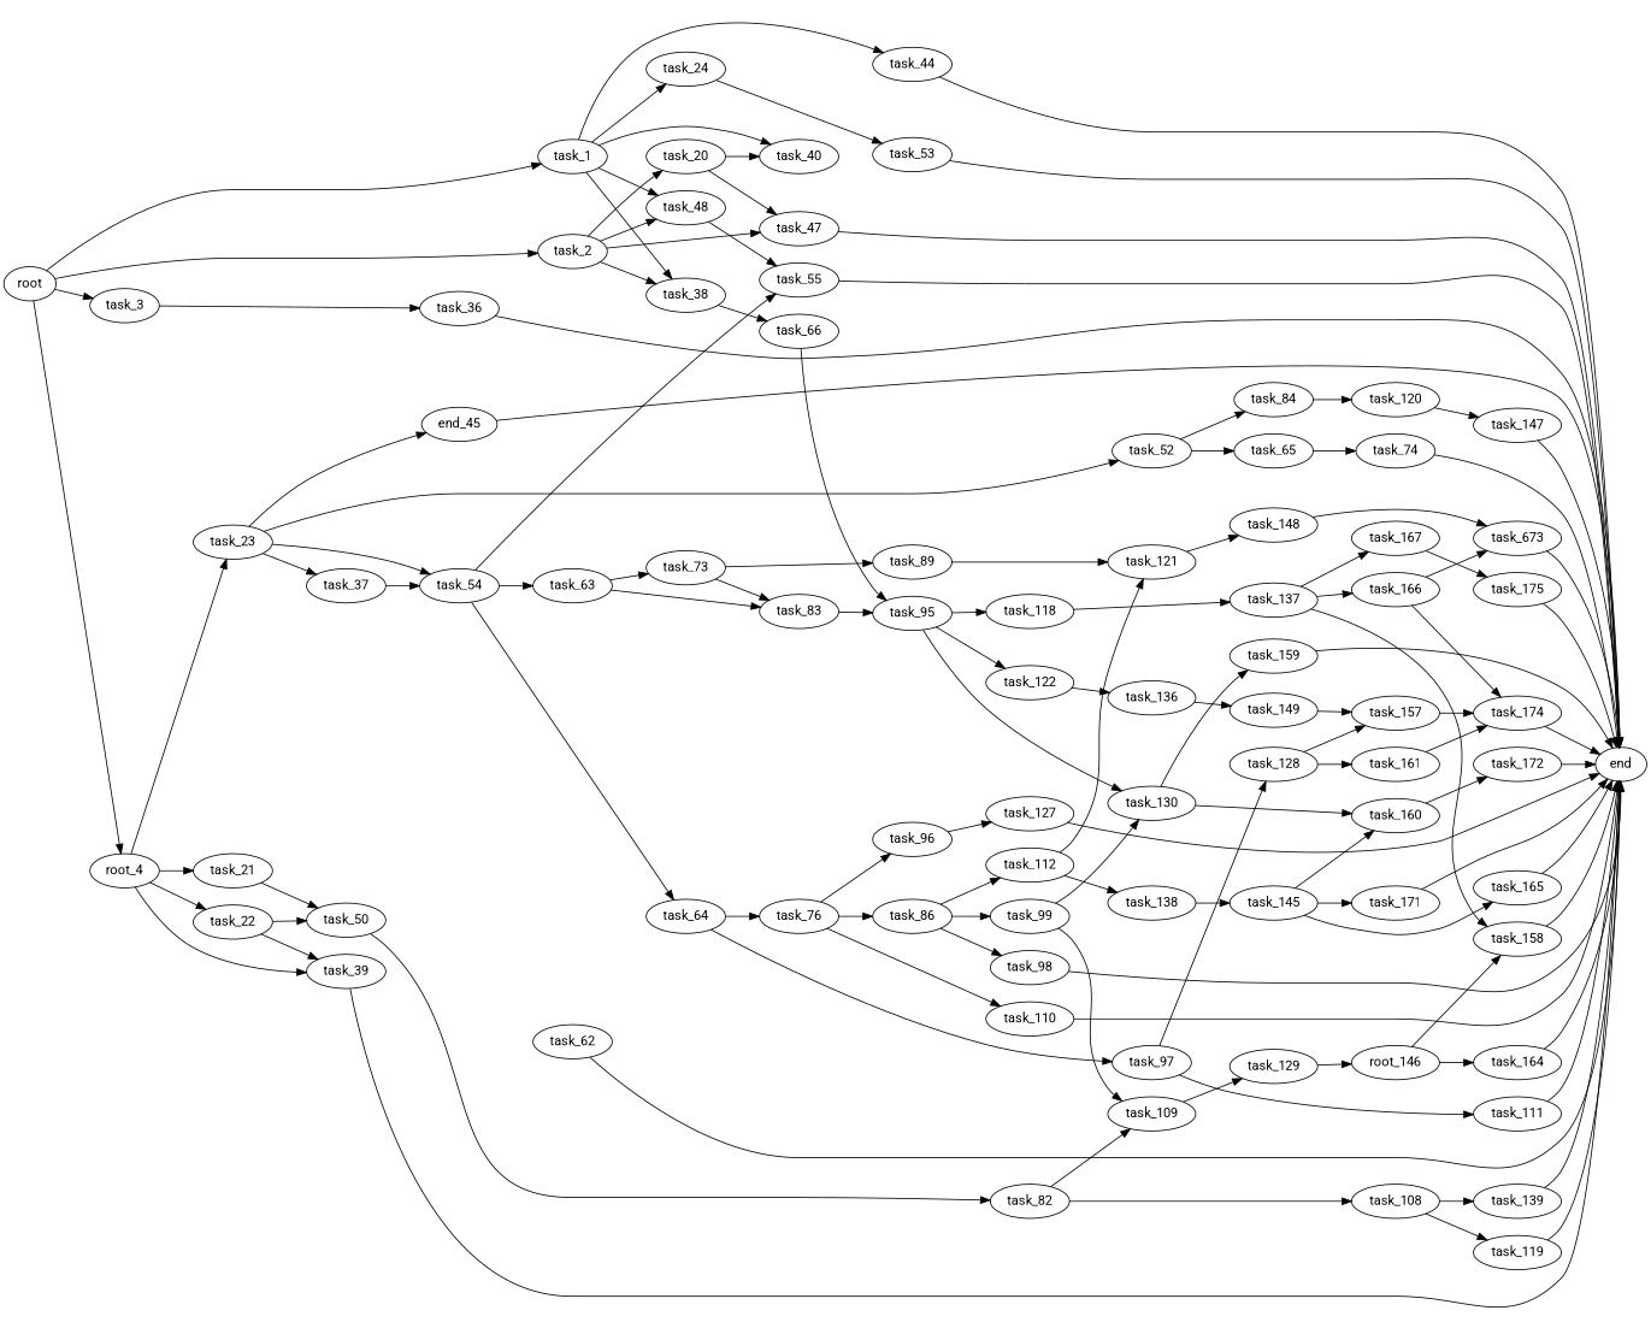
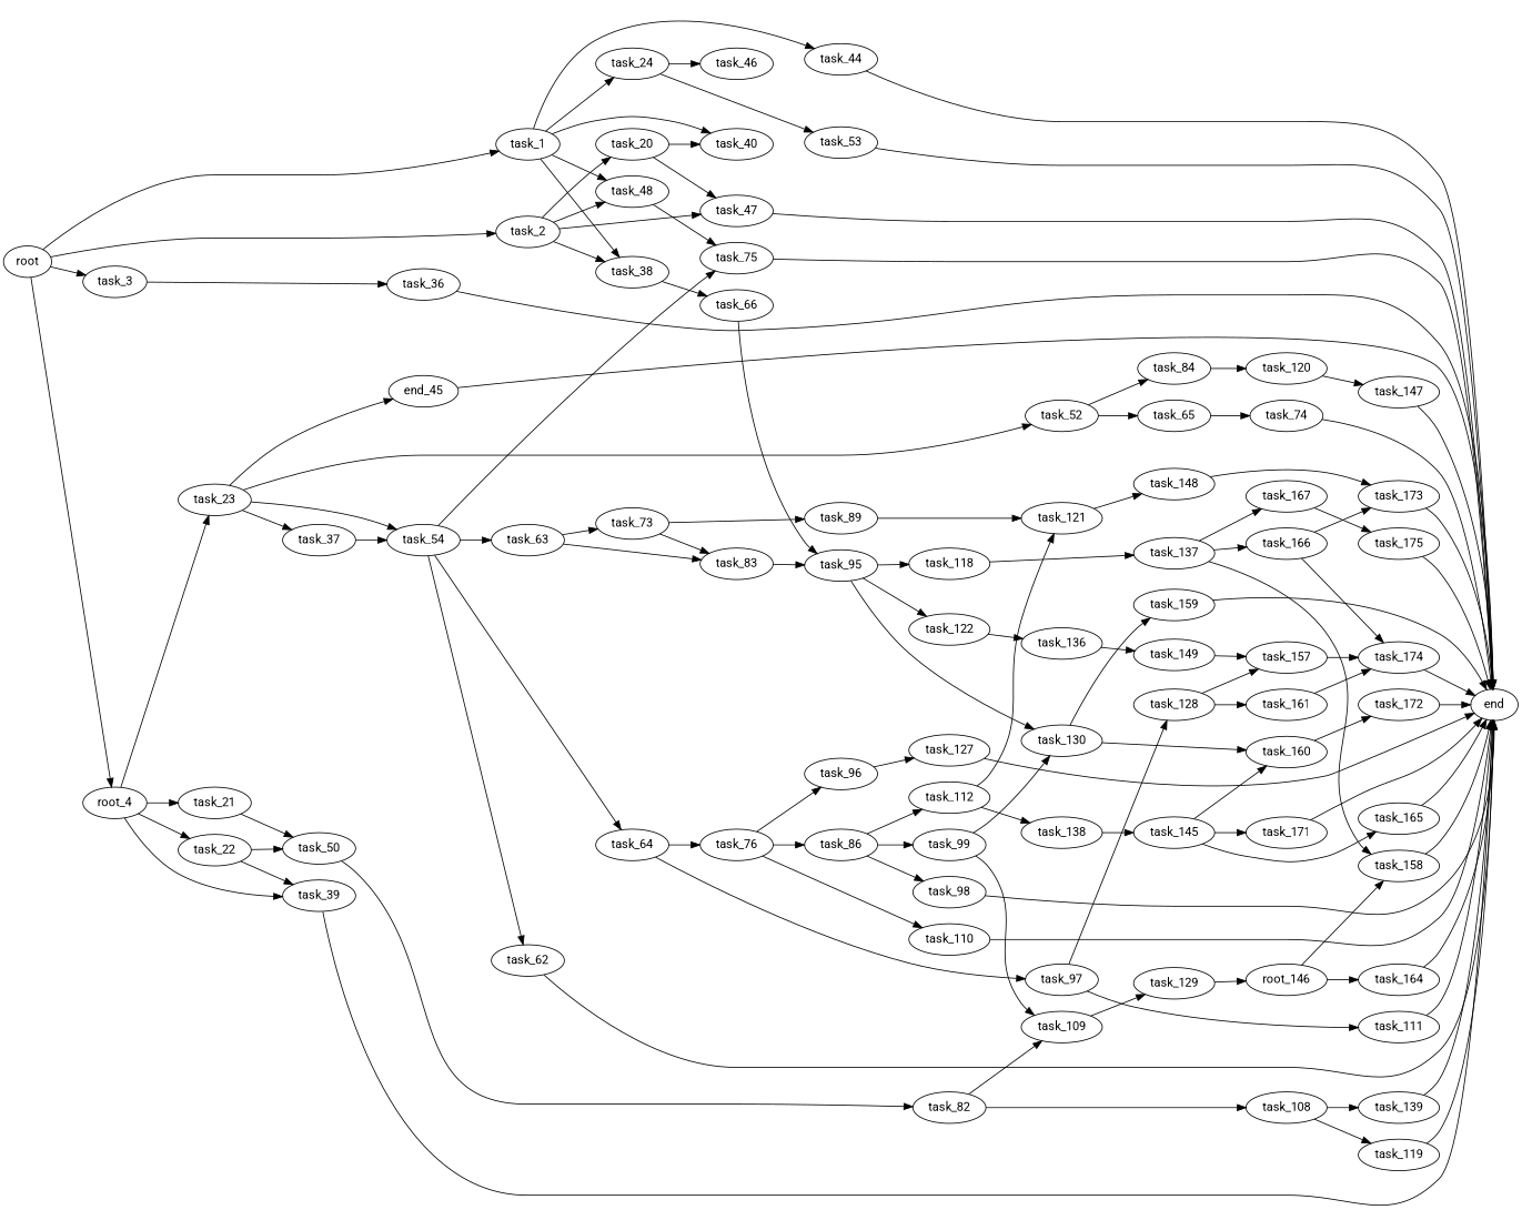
  digraph {
    fontname=Roboto
    rankdir=LR
    node [fontname=Roboto]
    edge [fontname=Roboto]
    root
    task_1
    task_2
    task_3
    n5 [label=root_4]
    task_24
    task_38
    task_40
    task_44
    task_48
    task_20
    task_47
    task_36
    task_21
    task_22
    task_23
    task_39
+   task_46
    task_53
    task_66
    end
-   task_75 [label=task_55]
+   task_75
    task_37
    task_54
    task_50
    n26 [label=end_45]
    task_52
    task_95
    task_62
    task_63
    task_64
    task_82
    task_65
    task_84
    task_108
    task_109
    task_74
    task_120
    task_73
    task_83
    task_76
    task_97
    task_118
    task_122
    task_130
    task_119
    task_139
    task_129
    task_147
    n50 [label=task_89]
    task_86
    task_96
    task_110
    task_111
    task_128
    task_121
    task_98
    task_99
    task_112
    task_127
    task_157
    task_161
    task_137
    task_136
    task_159
    task_160
    task_148
    task_138
    n69 [label=root_146]
-   task_173 [label=task_673]
+   task_173
    task_145
    task_158
    task_166
    task_167
    task_149
    task_172
    task_174
    task_164
    task_165
    task_171
    task_175
    root -> task_1
    root -> task_2
    root -> task_3
    root -> n5
    task_1 -> task_24
    task_1 -> task_38
    task_1 -> task_40
    task_1 -> task_44
    task_1 -> task_48
    task_2 -> task_38
    task_2 -> task_48
    task_2 -> task_20
    task_2 -> task_47
    task_3 -> task_36
    n5 -> task_21
    n5 -> task_22
    n5 -> task_23
    n5 -> task_39
+   task_24 -> task_46
    task_24 -> task_53
    task_38 -> task_66
    task_44 -> end
    task_48 -> task_75
    task_20 -> task_40
    task_20 -> task_47
    task_47 -> end
    task_36 -> end
    task_21 -> task_50
    task_22 -> task_39
    task_22 -> task_50
    task_23 -> task_37
    task_23 -> task_54
    task_23 -> n26
    task_23 -> task_52
    task_39 -> end
    task_53 -> end
    task_66 -> task_95
    task_75 -> end
    task_37 -> task_54
    task_54 -> task_75
+   task_54 -> task_62
    task_54 -> task_63
    task_54 -> task_64
    task_50 -> task_82
    n26 -> end
    task_52 -> task_65
    task_52 -> task_84
    task_95 -> task_118
    task_95 -> task_122
    task_95 -> task_130
    task_62 -> end
    task_63 -> task_73
    task_63 -> task_83
    task_64 -> task_76
    task_64 -> task_97
    task_82 -> task_108
    task_82 -> task_109
    task_65 -> task_74
    task_84 -> task_120
    task_108 -> task_119
    task_108 -> task_139
    task_109 -> task_129
    task_74 -> end
    task_120 -> task_147
    task_73 -> task_83
    task_73 -> n50
    task_83 -> task_95
    task_76 -> task_86
    task_76 -> task_96
    task_76 -> task_110
    task_97 -> task_111
    task_97 -> task_128
    task_118 -> task_137
    task_122 -> task_136
    task_130 -> task_159
    task_130 -> task_160
    task_119 -> end
    task_139 -> end
    task_129 -> n69
    task_147 -> end
    n50 -> task_121
    task_86 -> task_98
    task_86 -> task_99
    task_86 -> task_112
    task_96 -> task_127
    task_110 -> end
    task_111 -> end
    task_128 -> task_157
    task_128 -> task_161
    task_121 -> task_148
    task_98 -> end
    task_99 -> task_109
    task_99 -> task_130
    task_112 -> task_121
    task_112 -> task_138
    task_127 -> end
    task_157 -> task_174
    task_161 -> task_174
    task_137 -> task_158
    task_137 -> task_166
    task_137 -> task_167
    task_136 -> task_149
    task_159 -> end
    task_160 -> task_172
    task_148 -> task_173
    task_138 -> task_145
    n69 -> task_158
    n69 -> task_164
    task_173 -> end
    task_145 -> task_160
    task_145 -> task_165
    task_145 -> task_171
    task_158 -> end
    task_166 -> task_173
    task_166 -> task_174
    task_167 -> task_175
    task_149 -> task_157
    task_172 -> end
    task_174 -> end
    task_164 -> end
    task_165 -> end
    task_171 -> end
    task_175 -> end
  }
